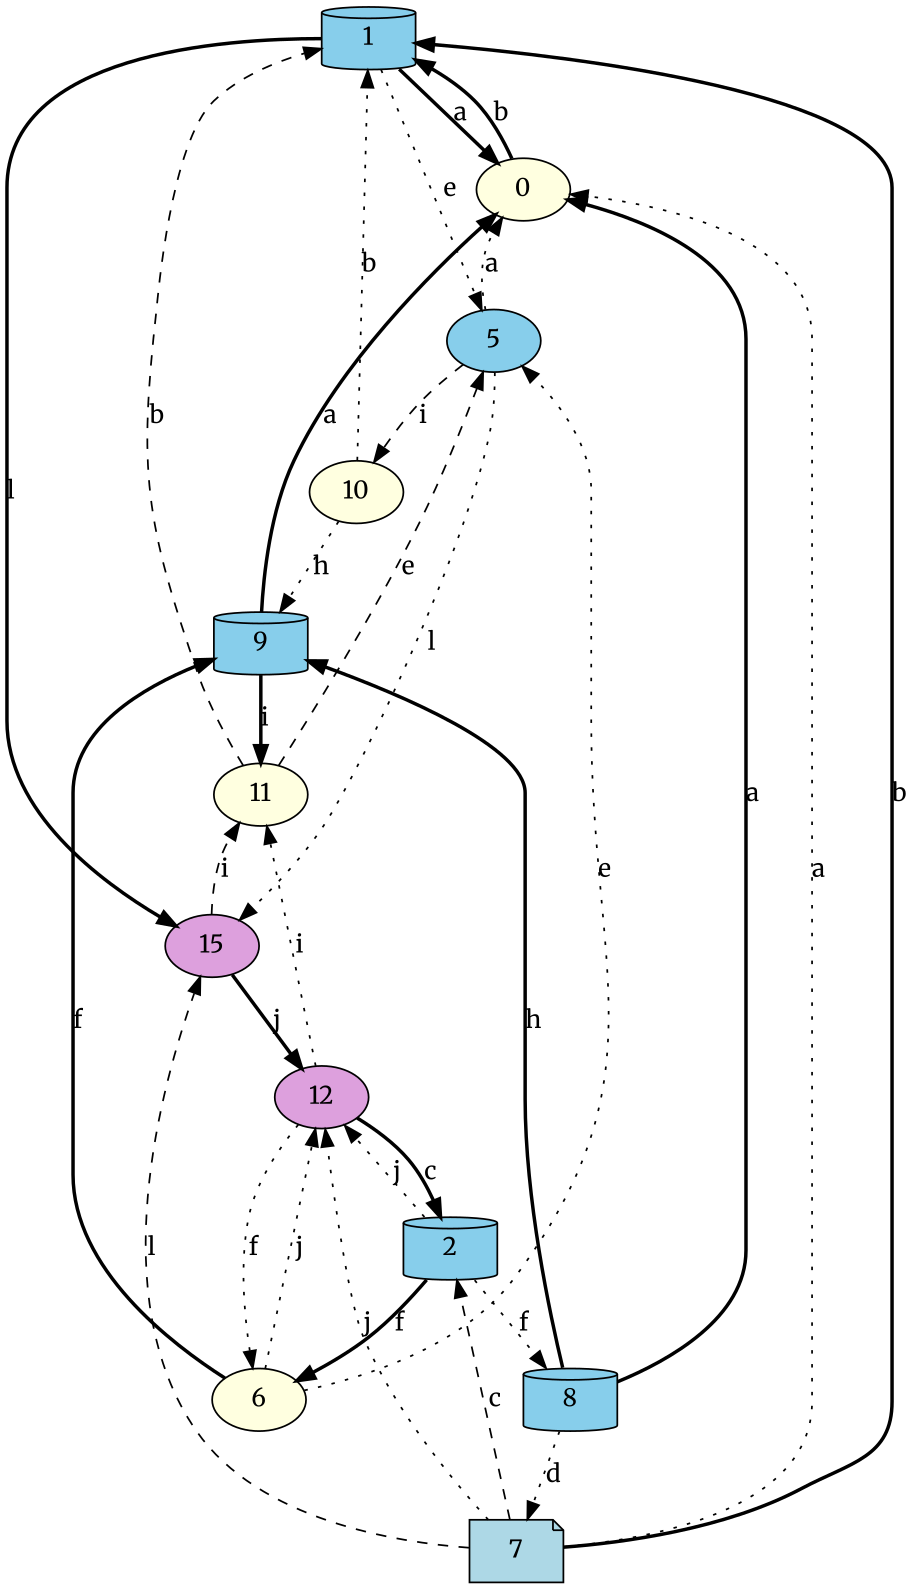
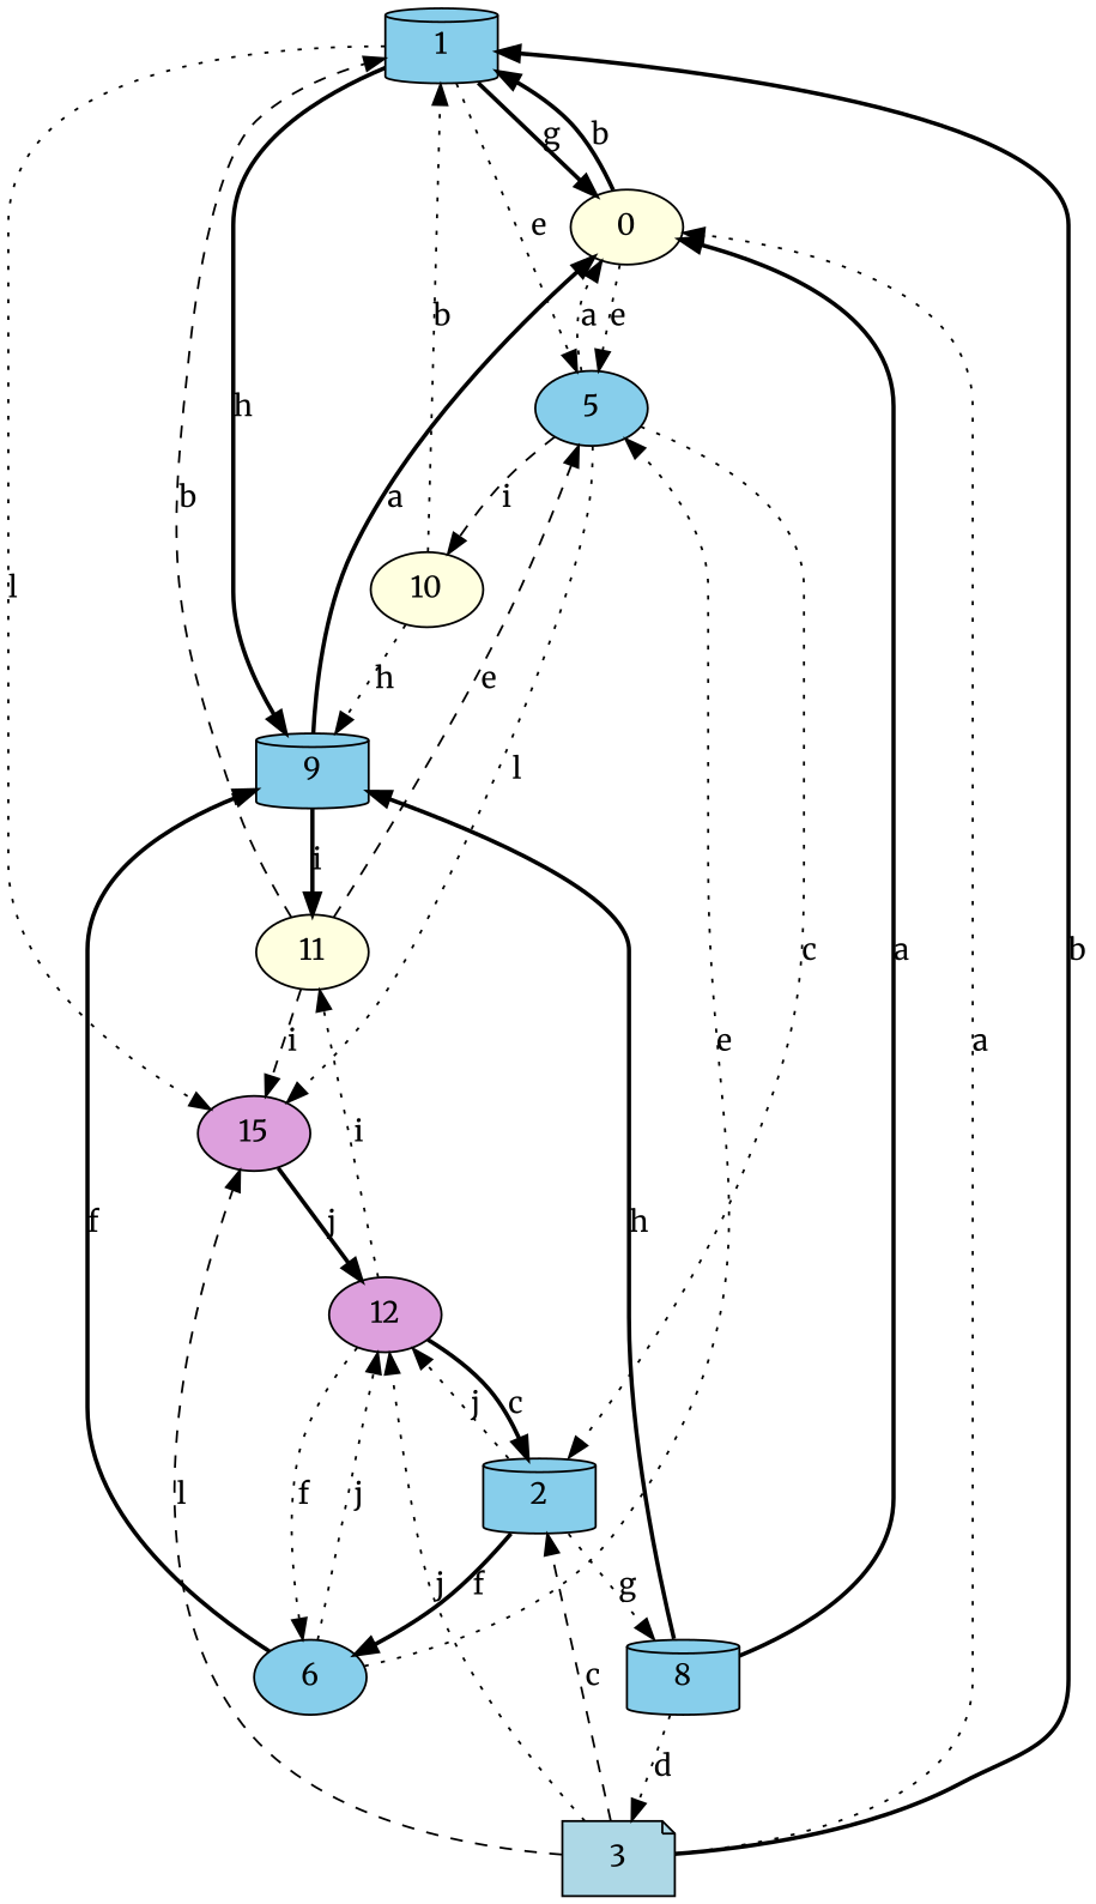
  strict digraph {
    fontname=Merriweather
    node [fillcolor=skyblue fontname=Merriweather shape=ellipse style=filled]
    edge [fontname=Merriweather style=dotted]
    1 [shape=cylinder]
    0 [fillcolor=lightyellow]
    5
    9 [shape=cylinder]
    15 [fillcolor=plum]
    2 [shape=cylinder]
    10 [fillcolor=lightyellow]
    11 [fillcolor=lightyellow]
    12 [fillcolor=plum]
-   6 [fillcolor=lightyellow]
+   6
    8 [shape=cylinder]
-   3 [fillcolor=lightblue shape=note label=7]
-   1 -> 0 [label=a style=bold]
+   3 [fillcolor=lightblue shape=note]
+   1 -> 0 [label=g style=bold]
    1 -> 5 [label=e]
-   1 -> 15 [label=l style=bold]
+   1 -> 9 [label=h style=bold]
+   1 -> 15 [label=l]
    0 -> 1 [label=b style=bold]
+   0 -> 5 [label=e]
    5 -> 0 [label=a]
    5 -> 15 [label=l]
+   5 -> 2 [label=c]
    5 -> 10 [label=i style=dashed]
    9 -> 0 [label=a style=bold]
    9 -> 11 [label=i style=bold]
-   15 -> 11 [label=i style=dashed]
+   11 -> 15 [label=i style=dashed]
    15 -> 12 [label=j style=bold]
    2 -> 12 [label=j]
    2 -> 6 [label=f style=bold]
-   2 -> 8 [label=f]
+   2 -> 8 [label=g]
    10 -> 1 [label=b]
    10 -> 9 [label=h]
    11 -> 1 [label=b style=dashed]
    11 -> 5 [label=e style=dashed]
    12 -> 2 [label=c style=bold]
    12 -> 11 [label=i]
    12 -> 6 [label=f]
    6 -> 5 [label=e]
    6 -> 9 [label=f style=bold]
    6 -> 12 [label=j]
    8 -> 0 [label=a style=bold]
    8 -> 9 [label=h style=bold]
    8 -> 3 [label=d]
    3 -> 1 [label=b style=bold]
    3 -> 0 [label=a]
    3 -> 15 [label=l style=dashed]
    3 -> 2 [label=c style=dashed]
    3 -> 12 [label=j]
  }
